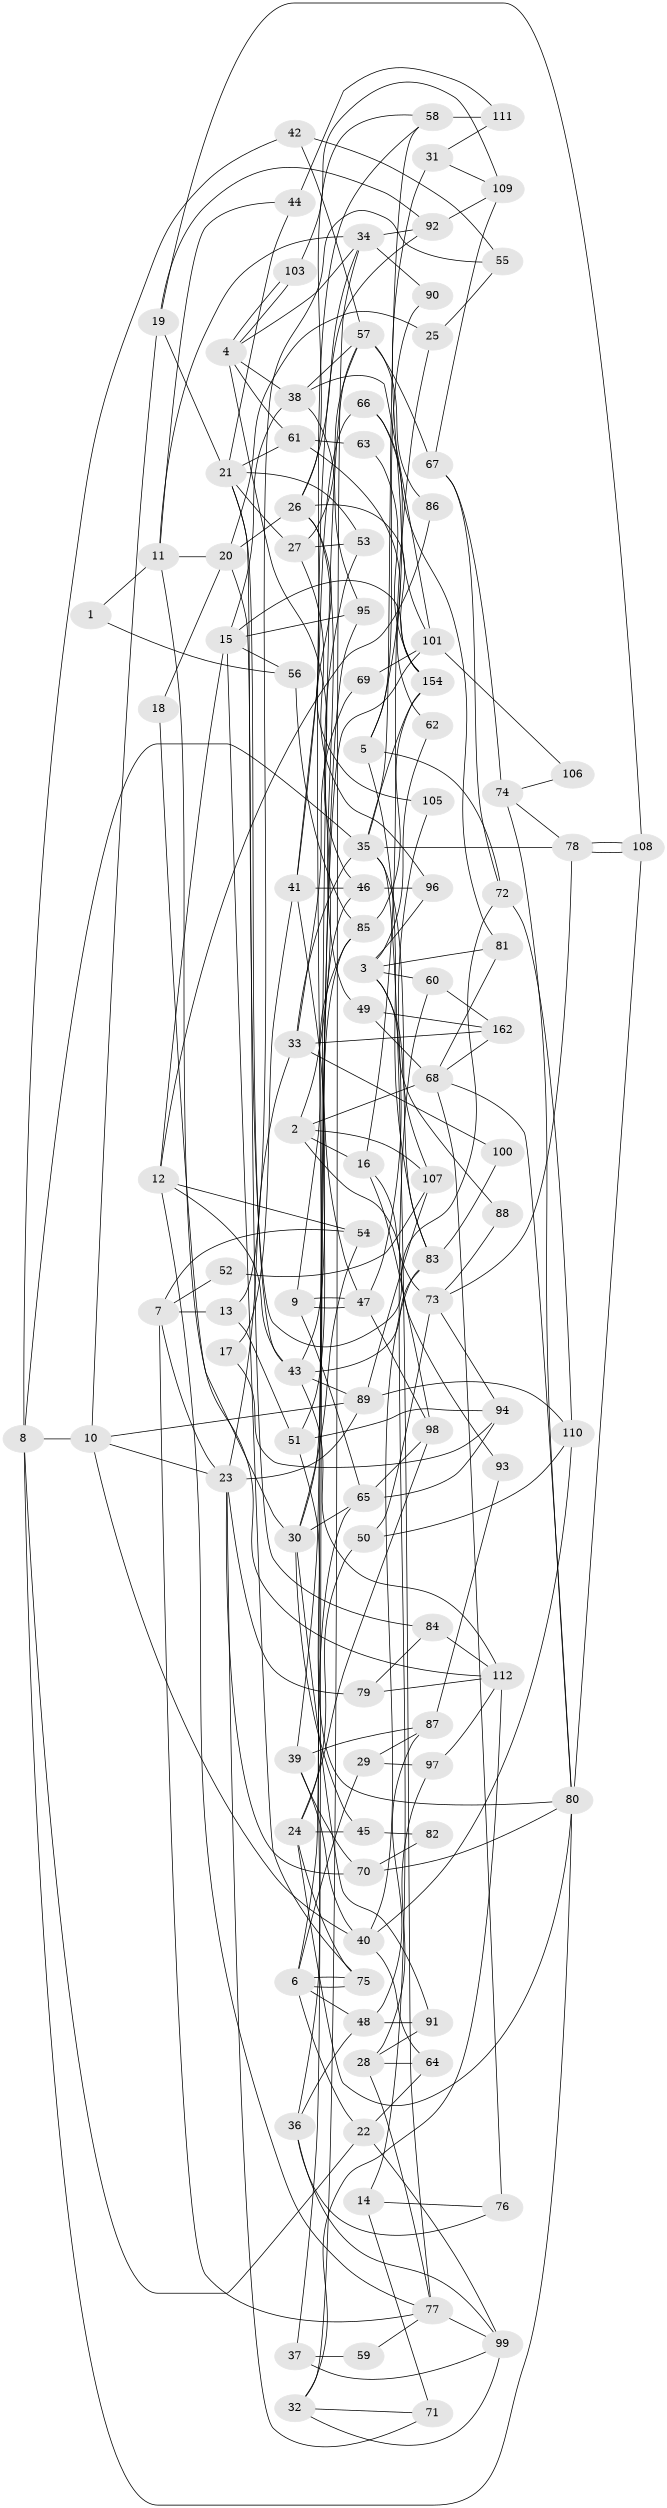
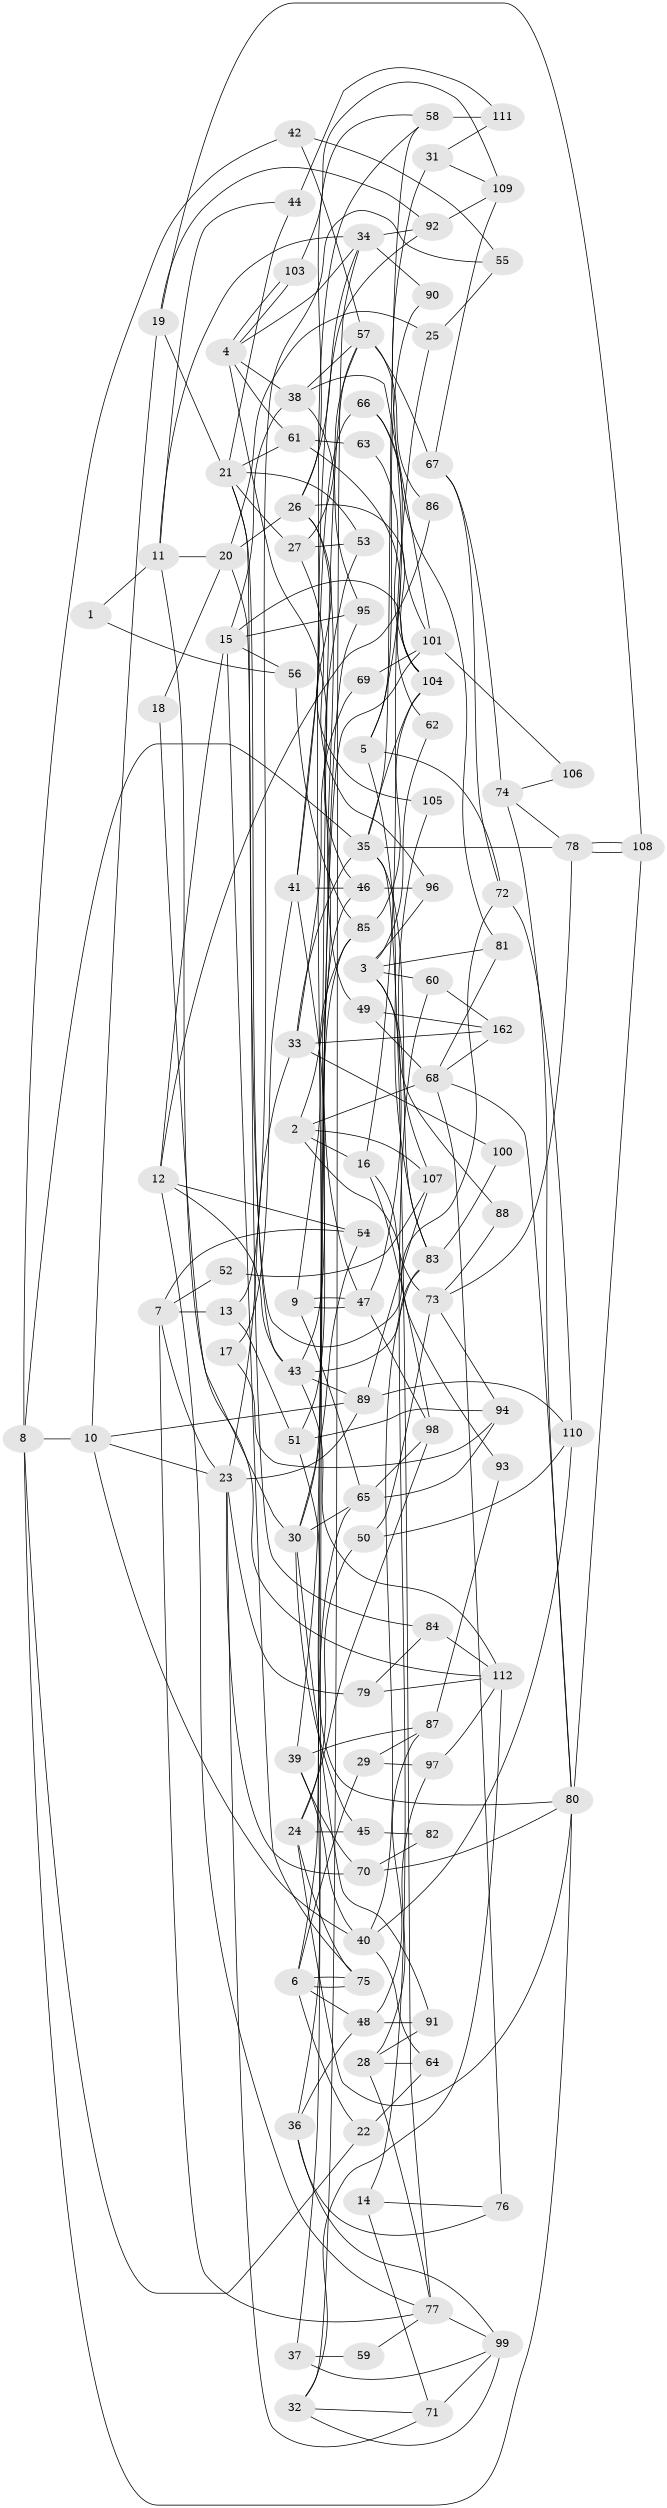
  graph {
    rankdir=LR
    node [color=gray90 style=filled]
    1
    11
    56
    34
    20
    44
    112
    85
    2
    16
    53
    68
    93
    107
    25
    73
    98
    81
    80
    76
    n21 [label=162]
    3
    62
    60
    88
    96
    4
    38
    46
    61
    103
    90
    92
    101
    95
    57
    63
    109
    5
    31
    72
    83
    111
    110
    100
    6
    22
    29
    48
    75
    64
    99
    97
    87
    91
    106
    7
    13
    23
    52
    54
    77
    51
    55
    89
    71
    33
    70
    79
    8
    10
    35
    42
    19
    40
-   104 [label=154]
+   104
    58
    78
    108
    9
    47
    65
    105
    94
    21
    26
    84
    12
    15
    43
    86
    14
    17
    41
    66
    18
    30
    45
    27
    49
    69
    82
    24
    50
    67
    28
    32
    36
    37
    59
    39
    74
    1 -- 11
    1 -- 56
    11 -- 34
    11 -- 20
    11 -- 44
    11 -- 112
    56 -- 85
    34 -- 90
    34 -- 92
    20 -- 25
    20 -- 26
    20 -- 84
    44 -- 111
    85 -- 104
    2 -- 16
    2 -- 53
    2 -- 68
    2 -- 93
    2 -- 107
    16 -- 25
    16 -- 73
    16 -- 98
    68 -- 81
    68 -- 80
    68 -- 76
    68 -- n21
    25 -- 55
    73 -- 88
    73 -- 78
    73 -- 94
    80 -- 108
    3 -- 107
    3 -- 81
    3 -- 62
    3 -- 60
    3 -- 88
    3 -- 96
    60 -- n21
    4 -- 34
    4 -- 38
    4 -- 46
    4 -- 61
    4 -- 103
    4 -- 103
    38 -- 101
    38 -- 95
    38 -- 57
    46 -- 96
    61 -- 62
    61 -- 63
    103 -- 109
    92 -- 109
    101 -- 106
    57 -- 86
    57 -- 67
    63 -- 104
    5 -- 90
    5 -- 31
    5 -- 72
    5 -- 83
    31 -- 109
    31 -- 111
    72 -- 110
    83 -- 100
    6 -- 101
    6 -- 22
    6 -- 29
    6 -- 48
    6 -- 75
    6 -- 75
    22 -- 64
-   22 -- 99
+   71 -- 99
    29 -- 97
    29 -- 87
    48 -- 87
    48 -- 91
    97 -- 112
    87 -- 93
    7 -- 13
    7 -- 23
    7 -- 52
    7 -- 54
    7 -- 77
    13 -- 51
    13 -- 55
    23 -- 89
    23 -- 71
    23 -- 33
    23 -- 70
    23 -- 79
    52 -- 107
    77 -- 99
    51 -- 85
    51 -- 80
    51 -- 94
    89 -- 107
    89 -- 110
    33 -- n21
    33 -- 100
    33 -- 35
    33 -- 69
    70 -- 80
    70 -- 82
    79 -- 112
    79 -- 84
    8 -- 80
    8 -- 22
    8 -- 10
    8 -- 35
    8 -- 42
    10 -- 23
    10 -- 89
    10 -- 19
    10 -- 40
    35 -- 83
    35 -- 77
    35 -- 104
    35 -- 58
    35 -- 78
    42 -- 57
    42 -- 55
    19 -- 92
    19 -- 108
    19 -- 21
    40 -- 83
    40 -- 110
    40 -- 64
    58 -- 111
    78 -- 108
    78 -- 108
    9 -- 85
    9 -- 47
    9 -- 47
    9 -- 65
    47 -- 98
    47 -- 105
    65 -- 98
    65 -- 94
    21 -- 44
    21 -- 53
    21 -- 61
    21 -- 72
    21 -- 43
    21 -- 27
    26 -- 34
    26 -- 104
    26 -- 58
    26 -- 105
    26 -- 49
    84 -- 112
    12 -- 54
    12 -- 77
    12 -- 15
    12 -- 43
    12 -- 86
    15 -- 56
    15 -- 38
    15 -- 95
    15 -- 75
    15 -- 104
    43 -- 112
    43 -- 46
    43 -- 83
    43 -- 89
    14 -- 76
    14 -- 60
    14 -- 71
    17 -- 94
    17 -- 41
    41 -- 46
    41 -- 58
    41 -- 47
    41 -- 66
    66 -- 81
    66 -- 101
    18 -- 20
    18 -- 30
    30 -- 92
    30 -- 91
    30 -- 54
    30 -- 65
    30 -- 45
    45 -- 82
    27 -- 53
    27 -- 96
    27 -- 57
    49 -- 68
    49 -- n21
    69 -- 101
    24 -- 98
    24 -- 80
    24 -- 75
    24 -- 45
    24 -- 50
    50 -- 73
    50 -- 110
    67 -- 109
    67 -- 72
    67 -- 74
    28 -- 64
    28 -- 97
    28 -- 91
    28 -- 77
    32 -- 34
    32 -- 112
    32 -- 99
    32 -- 71
    36 -- 76
    36 -- 48
    36 -- 99
    36 -- 65
    37 -- 95
    37 -- 99
    37 -- 59
    59 -- 77
    39 -- 57
    39 -- 87
    39 -- 70
    39 -- 40
    74 -- 80
    74 -- 106
    74 -- 78
  }
